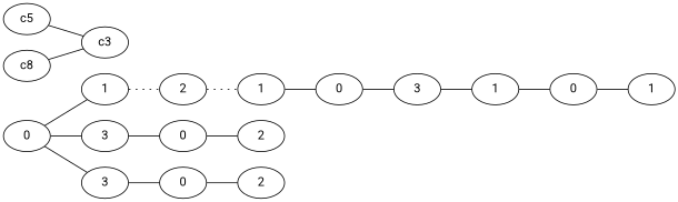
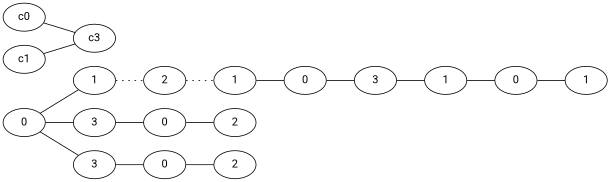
  graph {
    fontname=Roboto
    rankdir=LR
    node [fontname=Roboto]
    edge [fontname=Roboto]
    n1 [label=0]
    n2 [label=1]
    n3 [label=3]
    n4 [label=3]
    n5 [label=2]
    n6 [label=0]
    n7 [label=0]
    n8 [label=1]
    n9 [label=0]
    n10 [label=3]
    n11 [label=1]
    n12 [label=0]
    n13 [label=1]
    n14 [label=2]
    n15 [label=2]
-   c0 [label=c5]
+   c0
    c3
-   c1 [label=c8]
+   c1
    n1 -- n2
    n1 -- n3
    n1 -- n4
    n2 -- n5 [style=dotted]
    n3 -- n6
    n4 -- n7
    n5 -- n8 [style=dotted]
    n6 -- n14
    n7 -- n15
    n8 -- n9
    n9 -- n10
    n10 -- n11
    n11 -- n12
    n12 -- n13
    c0 -- c3
    c1 -- c3
  }
